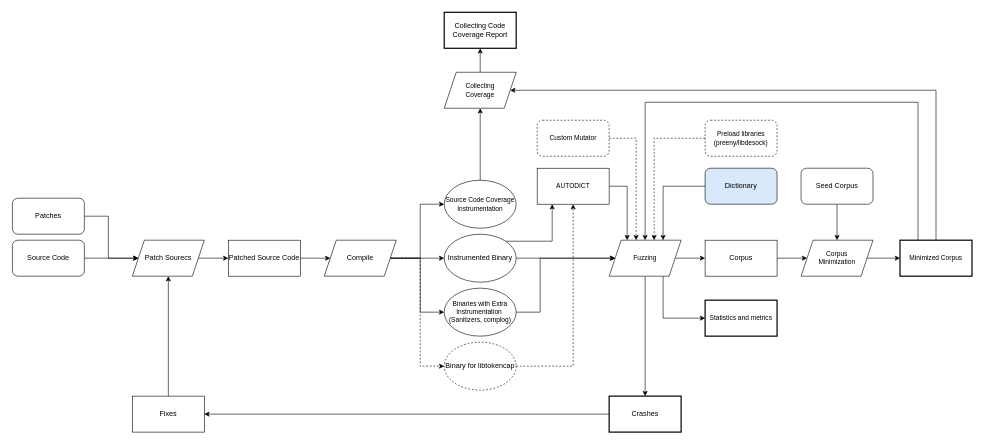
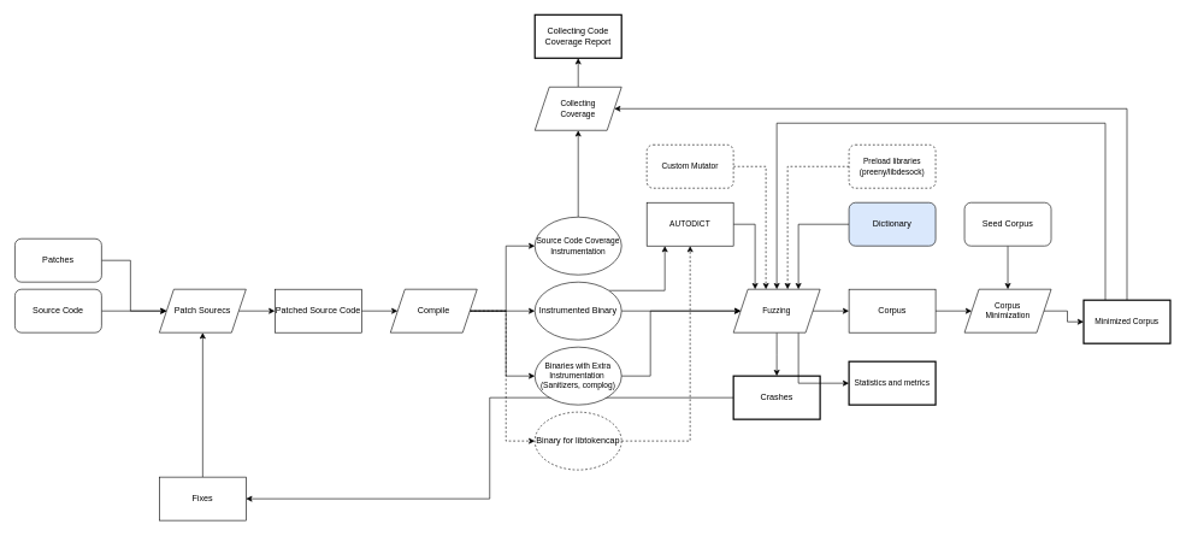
  <mxCell id="0" />
  <mxCell id="1" parent="0" />
  <mxCell id="2" style="edgeStyle=none;rounded=0;sketch=0;orthogonalLoop=1;jettySize=auto;html=1;entryX=0;entryY=0.5;entryDx=0;entryDy=0;" edge="1" parent="1" source="3" target="20"><mxGeometry relative="1" as="geometry"><mxPoint x="220" y="430" as="targetPoint" /></mxGeometry></mxCell>
  <mxCell id="3" value="Source Code" style="rounded=1;whiteSpace=wrap;html=1;" vertex="1" parent="1"><mxGeometry x="20" y="400" width="120" height="60" as="geometry" /></mxCell>
  <mxCell id="4" style="edgeStyle=orthogonalEdgeStyle;rounded=0;sketch=0;orthogonalLoop=1;jettySize=auto;html=1;entryX=0;entryY=0.5;entryDx=0;entryDy=0;fontSize=11;" edge="1" parent="1" source="5" target="38"><mxGeometry relative="1" as="geometry" /></mxCell>
  <mxCell id="5" value="Corpus" style="whiteSpace=wrap;html=1;" vertex="1" parent="1"><mxGeometry x="1175" y="400" width="120" height="60" as="geometry" /></mxCell>
  <mxCell id="6" style="edgeStyle=orthogonalEdgeStyle;rounded=0;sketch=0;orthogonalLoop=1;jettySize=auto;html=1;entryX=1;entryY=0.5;entryDx=0;entryDy=0;fontSize=11;" edge="1" parent="1" source="7" target="9"><mxGeometry relative="1" as="geometry" /></mxCell>
- <mxCell id="7" value="Crashes" style="whiteSpace=wrap;html=1;strokeWidth=2;" vertex="1" parent="1"><mxGeometry x="1015" y="660" width="120" height="60" as="geometry" /></mxCell>
+ <mxCell id="7" value="Crashes" style="whiteSpace=wrap;html=1;strokeWidth=2;" vertex="1" parent="1"><mxGeometry x="1015" y="520" width="120" height="60" as="geometry" /></mxCell>
  <mxCell id="8" style="edgeStyle=none;rounded=0;sketch=0;orthogonalLoop=1;jettySize=auto;html=1;entryX=0.5;entryY=1;entryDx=0;entryDy=0;" edge="1" parent="1" source="9" target="20"><mxGeometry relative="1" as="geometry"><mxPoint x="280" y="470" as="targetPoint" /></mxGeometry></mxCell>
  <mxCell id="9" value="Fixes" style="whiteSpace=wrap;html=1;" vertex="1" parent="1"><mxGeometry x="220" y="660" width="120" height="60" as="geometry" /></mxCell>
  <mxCell id="10" value="Collecting Code Coverage Report" style="whiteSpace=wrap;html=1;strokeWidth=2;" vertex="1" parent="1"><mxGeometry x="740" y="20" width="120" height="60" as="geometry" /></mxCell>
  <mxCell id="11" style="edgeStyle=orthogonalEdgeStyle;rounded=0;sketch=0;orthogonalLoop=1;jettySize=auto;html=1;entryX=0.5;entryY=0;entryDx=0;entryDy=0;fontSize=11;" edge="1" parent="1" source="12" target="38"><mxGeometry relative="1" as="geometry" /></mxCell>
  <mxCell id="12" value="Seed Corpus" style="whiteSpace=wrap;html=1;rounded=1;" vertex="1" parent="1"><mxGeometry x="1335" y="280" width="120" height="60" as="geometry" /></mxCell>
  <mxCell id="13" style="edgeStyle=orthogonalEdgeStyle;rounded=0;sketch=0;orthogonalLoop=1;jettySize=auto;html=1;entryX=0.75;entryY=0;entryDx=0;entryDy=0;fontSize=11;" edge="1" parent="1" source="14" target="36"><mxGeometry relative="1" as="geometry" /></mxCell>
  <mxCell id="14" value="Dictionary" style="whiteSpace=wrap;html=1;rounded=1;fillColor=#dae8fc;" vertex="1" parent="1"><mxGeometry x="1175" y="280" width="120" height="60" as="geometry" /></mxCell>
  <mxCell id="15" value="" style="edgeStyle=orthogonalEdgeStyle;rounded=0;sketch=0;orthogonalLoop=1;jettySize=auto;html=1;exitX=1;exitY=0.5;exitDx=0;exitDy=0;" edge="1" parent="1" source="20" target="19"><mxGeometry relative="1" as="geometry"><mxPoint x="300" y="430" as="sourcePoint" /></mxGeometry></mxCell>
  <mxCell id="16" style="edgeStyle=orthogonalEdgeStyle;rounded=0;sketch=0;orthogonalLoop=1;jettySize=auto;html=1;entryX=0;entryY=0.5;entryDx=0;entryDy=0;" edge="1" parent="1" source="17" target="20"><mxGeometry relative="1" as="geometry"><Array as="points"><mxPoint x="180" y="360" /><mxPoint x="180" y="430" /></Array></mxGeometry></mxCell>
  <mxCell id="17" value="Patches" style="rounded=1;whiteSpace=wrap;html=1;shadow=0;glass=0;" vertex="1" parent="1"><mxGeometry x="20" y="330" width="120" height="60" as="geometry" /></mxCell>
  <mxCell id="18" style="edgeStyle=orthogonalEdgeStyle;rounded=0;sketch=0;orthogonalLoop=1;jettySize=auto;html=1;entryX=0;entryY=0.5;entryDx=0;entryDy=0;" edge="1" parent="1" source="19" target="25"><mxGeometry relative="1" as="geometry" /></mxCell>
  <mxCell id="19" value="Patched Source Code" style="whiteSpace=wrap;html=1;rounded=0;shadow=0;" vertex="1" parent="1"><mxGeometry x="380" y="400" width="120" height="60" as="geometry" /></mxCell>
  <mxCell id="20" value="Patch Sourecs" style="shape=parallelogram;perimeter=parallelogramPerimeter;whiteSpace=wrap;html=1;fixedSize=1;rounded=0;shadow=0;glass=0;" vertex="1" parent="1"><mxGeometry x="220" y="400" width="120" height="60" as="geometry" /></mxCell>
  <mxCell id="21" value="" style="edgeStyle=orthogonalEdgeStyle;rounded=0;sketch=0;orthogonalLoop=1;jettySize=auto;html=1;fontSize=11;" edge="1" parent="1" source="25" target="28"><mxGeometry relative="1" as="geometry" /></mxCell>
  <mxCell id="22" style="edgeStyle=orthogonalEdgeStyle;rounded=0;sketch=0;orthogonalLoop=1;jettySize=auto;html=1;entryX=0;entryY=0.5;entryDx=0;entryDy=0;fontSize=11;" edge="1" parent="1" source="25" target="32"><mxGeometry relative="1" as="geometry" /></mxCell>
  <mxCell id="23" style="edgeStyle=orthogonalEdgeStyle;rounded=0;sketch=0;orthogonalLoop=1;jettySize=auto;html=1;entryX=0;entryY=0.5;entryDx=0;entryDy=0;fontSize=11;" edge="1" parent="1" source="25" target="30"><mxGeometry relative="1" as="geometry" /></mxCell>
  <mxCell id="24" style="edgeStyle=orthogonalEdgeStyle;rounded=0;sketch=0;orthogonalLoop=1;jettySize=auto;html=1;entryX=0;entryY=0.5;entryDx=0;entryDy=0;fontSize=11;dashed=1;" edge="1" parent="1" source="25" target="45"><mxGeometry relative="1" as="geometry" /></mxCell>
  <mxCell id="25" value="Compile" style="shape=parallelogram;perimeter=parallelogramPerimeter;whiteSpace=wrap;html=1;fixedSize=1;rounded=0;shadow=0;glass=0;" vertex="1" parent="1"><mxGeometry x="540" y="400" width="120" height="60" as="geometry" /></mxCell>
  <mxCell id="26" value="" style="edgeStyle=orthogonalEdgeStyle;rounded=0;sketch=0;orthogonalLoop=1;jettySize=auto;html=1;fontSize=11;entryX=0;entryY=0.5;entryDx=0;entryDy=0;" edge="1" parent="1" source="28" target="36"><mxGeometry relative="1" as="geometry"><mxPoint x="985" y="430" as="targetPoint" /></mxGeometry></mxCell>
  <mxCell id="27" style="edgeStyle=orthogonalEdgeStyle;rounded=0;sketch=0;orthogonalLoop=1;jettySize=auto;html=1;exitX=1;exitY=0;exitDx=0;exitDy=0;fontSize=11;" edge="1" parent="1" source="28" target="47"><mxGeometry relative="1" as="geometry"><mxPoint x="910" y="350" as="targetPoint" /><Array as="points"><mxPoint x="920" y="402" /></Array></mxGeometry></mxCell>
  <mxCell id="28" value="Instrumented Binary" style="ellipse;whiteSpace=wrap;html=1;rounded=0;shadow=0;glass=0;" vertex="1" parent="1"><mxGeometry x="740" y="390" width="120" height="80" as="geometry" /></mxCell>
  <mxCell id="29" style="edgeStyle=orthogonalEdgeStyle;rounded=0;sketch=0;orthogonalLoop=1;jettySize=auto;html=1;entryX=0;entryY=0.5;entryDx=0;entryDy=0;fontSize=11;" edge="1" parent="1" source="30" target="36"><mxGeometry relative="1" as="geometry"><Array as="points"><mxPoint x="900" y="520" /><mxPoint x="900" y="430" /></Array></mxGeometry></mxCell>
  <mxCell id="30" value="&lt;div style=&quot;font-size: 11px;&quot;&gt;&lt;font style=&quot;font-size: 11px;&quot;&gt;Binaries with Extra Instrumentation&amp;nbsp; &lt;br&gt;&lt;/font&gt;&lt;/div&gt;&lt;div style=&quot;font-size: 11px;&quot;&gt;&lt;font style=&quot;font-size: 11px;&quot;&gt;(Sanitizers, complog)&lt;/font&gt;&lt;/div&gt;" style="ellipse;whiteSpace=wrap;html=1;rounded=0;shadow=0;glass=0;" vertex="1" parent="1"><mxGeometry x="740" y="480" width="120" height="80" as="geometry" /></mxCell>
  <mxCell id="31" value="" style="edgeStyle=orthogonalEdgeStyle;rounded=0;sketch=0;orthogonalLoop=1;jettySize=auto;html=1;fontSize=11;" edge="1" parent="1" source="32" target="43"><mxGeometry relative="1" as="geometry" /></mxCell>
  <mxCell id="32" value="Source Code Coverage Instrumentation" style="ellipse;whiteSpace=wrap;html=1;rounded=0;shadow=0;glass=0;fontSize=11;" vertex="1" parent="1"><mxGeometry x="740" y="300" width="120" height="80" as="geometry" /></mxCell>
  <mxCell id="33" value="" style="edgeStyle=elbowEdgeStyle;rounded=0;sketch=0;orthogonalLoop=1;jettySize=auto;elbow=vertical;html=1;fontSize=11;" edge="1" parent="1" source="36" target="5"><mxGeometry relative="1" as="geometry" /></mxCell>
  <mxCell id="34" style="edgeStyle=elbowEdgeStyle;rounded=0;sketch=0;orthogonalLoop=1;jettySize=auto;elbow=vertical;html=1;exitX=0.5;exitY=1;exitDx=0;exitDy=0;fontSize=11;entryX=0.5;entryY=0;entryDx=0;entryDy=0;" edge="1" parent="1" source="36" target="7"><mxGeometry relative="1" as="geometry"><mxPoint x="1074.793" y="660" as="targetPoint" /></mxGeometry></mxCell>
  <mxCell id="35" style="edgeStyle=orthogonalEdgeStyle;rounded=0;sketch=0;orthogonalLoop=1;jettySize=auto;html=1;exitX=0.75;exitY=1;exitDx=0;exitDy=0;entryX=0;entryY=0.5;entryDx=0;entryDy=0;fontSize=11;elbow=vertical;" edge="1" parent="1" source="36" target="50"><mxGeometry relative="1" as="geometry" /></mxCell>
  <mxCell id="36" value="Fuzzing" style="shape=parallelogram;perimeter=parallelogramPerimeter;whiteSpace=wrap;html=1;fixedSize=1;rounded=0;shadow=0;glass=0;fontSize=11;" vertex="1" parent="1"><mxGeometry x="1015" y="400" width="120" height="60" as="geometry" /></mxCell>
  <mxCell id="37" value="" style="edgeStyle=orthogonalEdgeStyle;rounded=0;sketch=0;orthogonalLoop=1;jettySize=auto;html=1;fontSize=11;" edge="1" parent="1" source="38" target="41"><mxGeometry relative="1" as="geometry" /></mxCell>
  <mxCell id="38" value="&lt;div&gt;Corpus&lt;/div&gt;&lt;div&gt;Minimization&lt;br&gt;&lt;/div&gt;" style="shape=parallelogram;perimeter=parallelogramPerimeter;whiteSpace=wrap;html=1;fixedSize=1;rounded=0;shadow=0;glass=0;fontSize=11;" vertex="1" parent="1"><mxGeometry x="1335" y="400" width="120" height="60" as="geometry" /></mxCell>
  <mxCell id="39" style="edgeStyle=elbowEdgeStyle;rounded=0;sketch=0;orthogonalLoop=1;jettySize=auto;html=1;exitX=0.5;exitY=0;exitDx=0;exitDy=0;entryX=1;entryY=0.5;entryDx=0;entryDy=0;fontSize=11;elbow=vertical;" edge="1" parent="1" source="41" target="43"><mxGeometry relative="1" as="geometry"><Array as="points"><mxPoint x="1210" y="150" /></Array></mxGeometry></mxCell>
  <mxCell id="40" style="edgeStyle=elbowEdgeStyle;rounded=0;sketch=0;orthogonalLoop=1;jettySize=auto;elbow=vertical;html=1;exitX=0.25;exitY=0;exitDx=0;exitDy=0;entryX=0.5;entryY=0;entryDx=0;entryDy=0;fontSize=11;" edge="1" parent="1" source="41" target="36"><mxGeometry relative="1" as="geometry"><Array as="points"><mxPoint x="1300" y="170" /></Array></mxGeometry></mxCell>
- <mxCell id="41" value="Minimized Corpus" style="whiteSpace=wrap;html=1;fontSize=11;rounded=0;shadow=0;glass=0;strokeWidth=2;" vertex="1" parent="1"><mxGeometry x="1500" y="400" width="120" height="60" as="geometry" /></mxCell>
+ <mxCell id="41" value="Minimized Corpus" style="whiteSpace=wrap;html=1;fontSize=11;rounded=0;shadow=0;glass=0;strokeWidth=2;" vertex="1" parent="1"><mxGeometry x="1500" y="415" width="120" height="60" as="geometry" /></mxCell>
  <mxCell id="42" value="" style="edgeStyle=orthogonalEdgeStyle;rounded=0;sketch=0;orthogonalLoop=1;jettySize=auto;html=1;fontSize=11;" edge="1" parent="1" source="43" target="10"><mxGeometry relative="1" as="geometry" /></mxCell>
  <mxCell id="43" value="&lt;div&gt;Collecting&lt;/div&gt;&lt;div&gt;Coverage&lt;/div&gt;" style="shape=parallelogram;perimeter=parallelogramPerimeter;whiteSpace=wrap;html=1;fixedSize=1;rounded=0;shadow=0;glass=0;strokeWidth=1;fontSize=11;" vertex="1" parent="1"><mxGeometry x="740" y="120" width="120" height="60" as="geometry" /></mxCell>
  <mxCell id="44" style="edgeStyle=orthogonalEdgeStyle;rounded=0;sketch=0;orthogonalLoop=1;jettySize=auto;html=1;entryX=0.5;entryY=1;entryDx=0;entryDy=0;dashed=1;fontSize=11;" edge="1" parent="1" source="45" target="47"><mxGeometry relative="1" as="geometry" /></mxCell>
  <mxCell id="45" value="Binary for libtokencap" style="ellipse;whiteSpace=wrap;html=1;rounded=0;shadow=0;glass=0;dashed=1;" vertex="1" parent="1"><mxGeometry x="740" y="570" width="120" height="80" as="geometry" /></mxCell>
  <mxCell id="46" style="edgeStyle=orthogonalEdgeStyle;rounded=0;sketch=0;orthogonalLoop=1;jettySize=auto;html=1;entryX=0.25;entryY=0;entryDx=0;entryDy=0;fontSize=11;elbow=vertical;" edge="1" parent="1" source="47" target="36"><mxGeometry relative="1" as="geometry"><Array as="points"><mxPoint x="1045" y="310" /></Array></mxGeometry></mxCell>
  <mxCell id="47" value="AUTODICT" style="rounded=0;whiteSpace=wrap;html=1;shadow=0;glass=0;strokeWidth=1;fontSize=11;" vertex="1" parent="1"><mxGeometry x="895" y="280" width="120" height="60" as="geometry" /></mxCell>
  <mxCell id="48" style="edgeStyle=elbowEdgeStyle;rounded=0;sketch=0;orthogonalLoop=1;jettySize=auto;elbow=vertical;html=1;fontSize=11;entryX=0.625;entryY=0;entryDx=0;entryDy=0;exitX=0;exitY=0.5;exitDx=0;exitDy=0;dashed=1;entryPerimeter=0;" edge="1" parent="1" source="49" target="36"><mxGeometry relative="1" as="geometry"><mxPoint x="1140" y="230" as="targetPoint" /><Array as="points"><mxPoint x="1130" y="230" /></Array></mxGeometry></mxCell>
  <mxCell id="49" value="Preload libraries (preeny/libdesock)" style="rounded=1;whiteSpace=wrap;html=1;shadow=0;glass=0;dashed=1;strokeWidth=1;fontSize=11;" vertex="1" parent="1"><mxGeometry x="1175" y="200" width="120" height="60" as="geometry" /></mxCell>
  <mxCell id="50" value="Statistics and metrics" style="whiteSpace=wrap;html=1;rounded=0;shadow=0;glass=0;strokeWidth=2;fontSize=11;" vertex="1" parent="1"><mxGeometry x="1175" y="500" width="120" height="60" as="geometry" /></mxCell>
  <mxCell id="51" style="edgeStyle=orthogonalEdgeStyle;rounded=0;sketch=0;orthogonalLoop=1;jettySize=auto;html=1;fontSize=11;elbow=vertical;entryX=0.375;entryY=0;entryDx=0;entryDy=0;entryPerimeter=0;dashed=1;" edge="1" parent="1" source="52" target="36"><mxGeometry relative="1" as="geometry"><mxPoint x="1060" y="330" as="targetPoint" /><Array as="points"><mxPoint x="1060" y="230" /></Array></mxGeometry></mxCell>
  <mxCell id="52" value="Custom Mutator" style="rounded=1;whiteSpace=wrap;html=1;shadow=0;glass=0;strokeWidth=1;fontSize=11;dashed=1;" vertex="1" parent="1"><mxGeometry x="895" y="200" width="120" height="60" as="geometry" /></mxCell>
